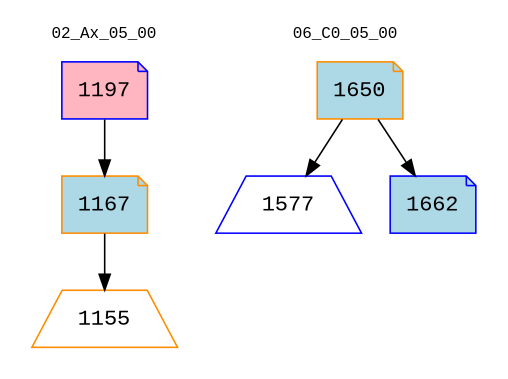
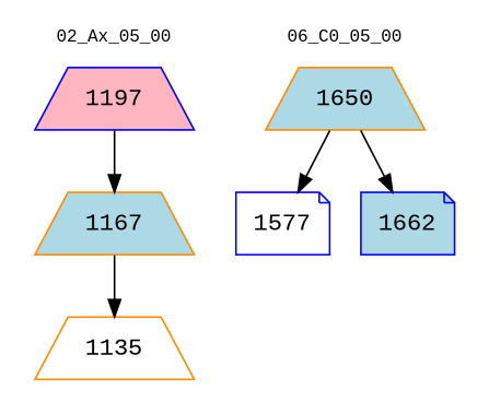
  digraph {
    fontname="Liberation Mono"
    node [color=darkorange fillcolor=lightblue fontname="Liberation Mono" shape=note style=filled]
    edge [color=black fontname="Liberation Mono"]
-   n1 [label=1167]
-   n2 [fillcolor=white label=1155 shape=trapezium]
-   n3 [color=blue fillcolor=lightpink label=1197]
-   n4 [label=1650]
-   n5 [color=blue fillcolor=white label=1577 shape=trapezium]
+   n1 [label=1167 shape=trapezium]
+   n2 [fillcolor=white label=1135 shape=trapezium]
+   n3 [color=blue fillcolor=lightpink label=1197 shape=trapezium]
+   n4 [label=1650 shape=trapezium]
+   n5 [color=blue fillcolor=white label=1577]
    n6 [color=blue label=1662]
    subgraph cluster_1 {
      color=white
      fontsize=10
      label="02_Ax_05_00"
      n1
      n2
      n3
    }
    subgraph cluster_2 {
      color=white
      fontsize=10
      label="06_C0_05_00"
      n4
      n5
      n6
    }
    n1 -> n2
    n3 -> n1
    n4 -> n5
    n4 -> n6
  }
